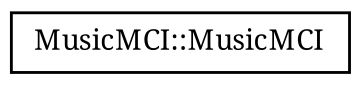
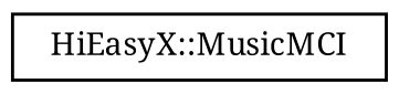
  digraph {
    rankdir=LR
    fontname="Noto Serif"
-   n1 [color=black fillcolor=white fontname="Noto Serif" fontsize=10 height=0.2 label="MusicMCI::MusicMCI" shape=record style=filled width=0.4]
+   n1 [color=black fillcolor=white fontname="Noto Serif" fontsize=10 height=0.2 label="HiEasyX::MusicMCI" shape=record style=filled width=0.4]
  }
